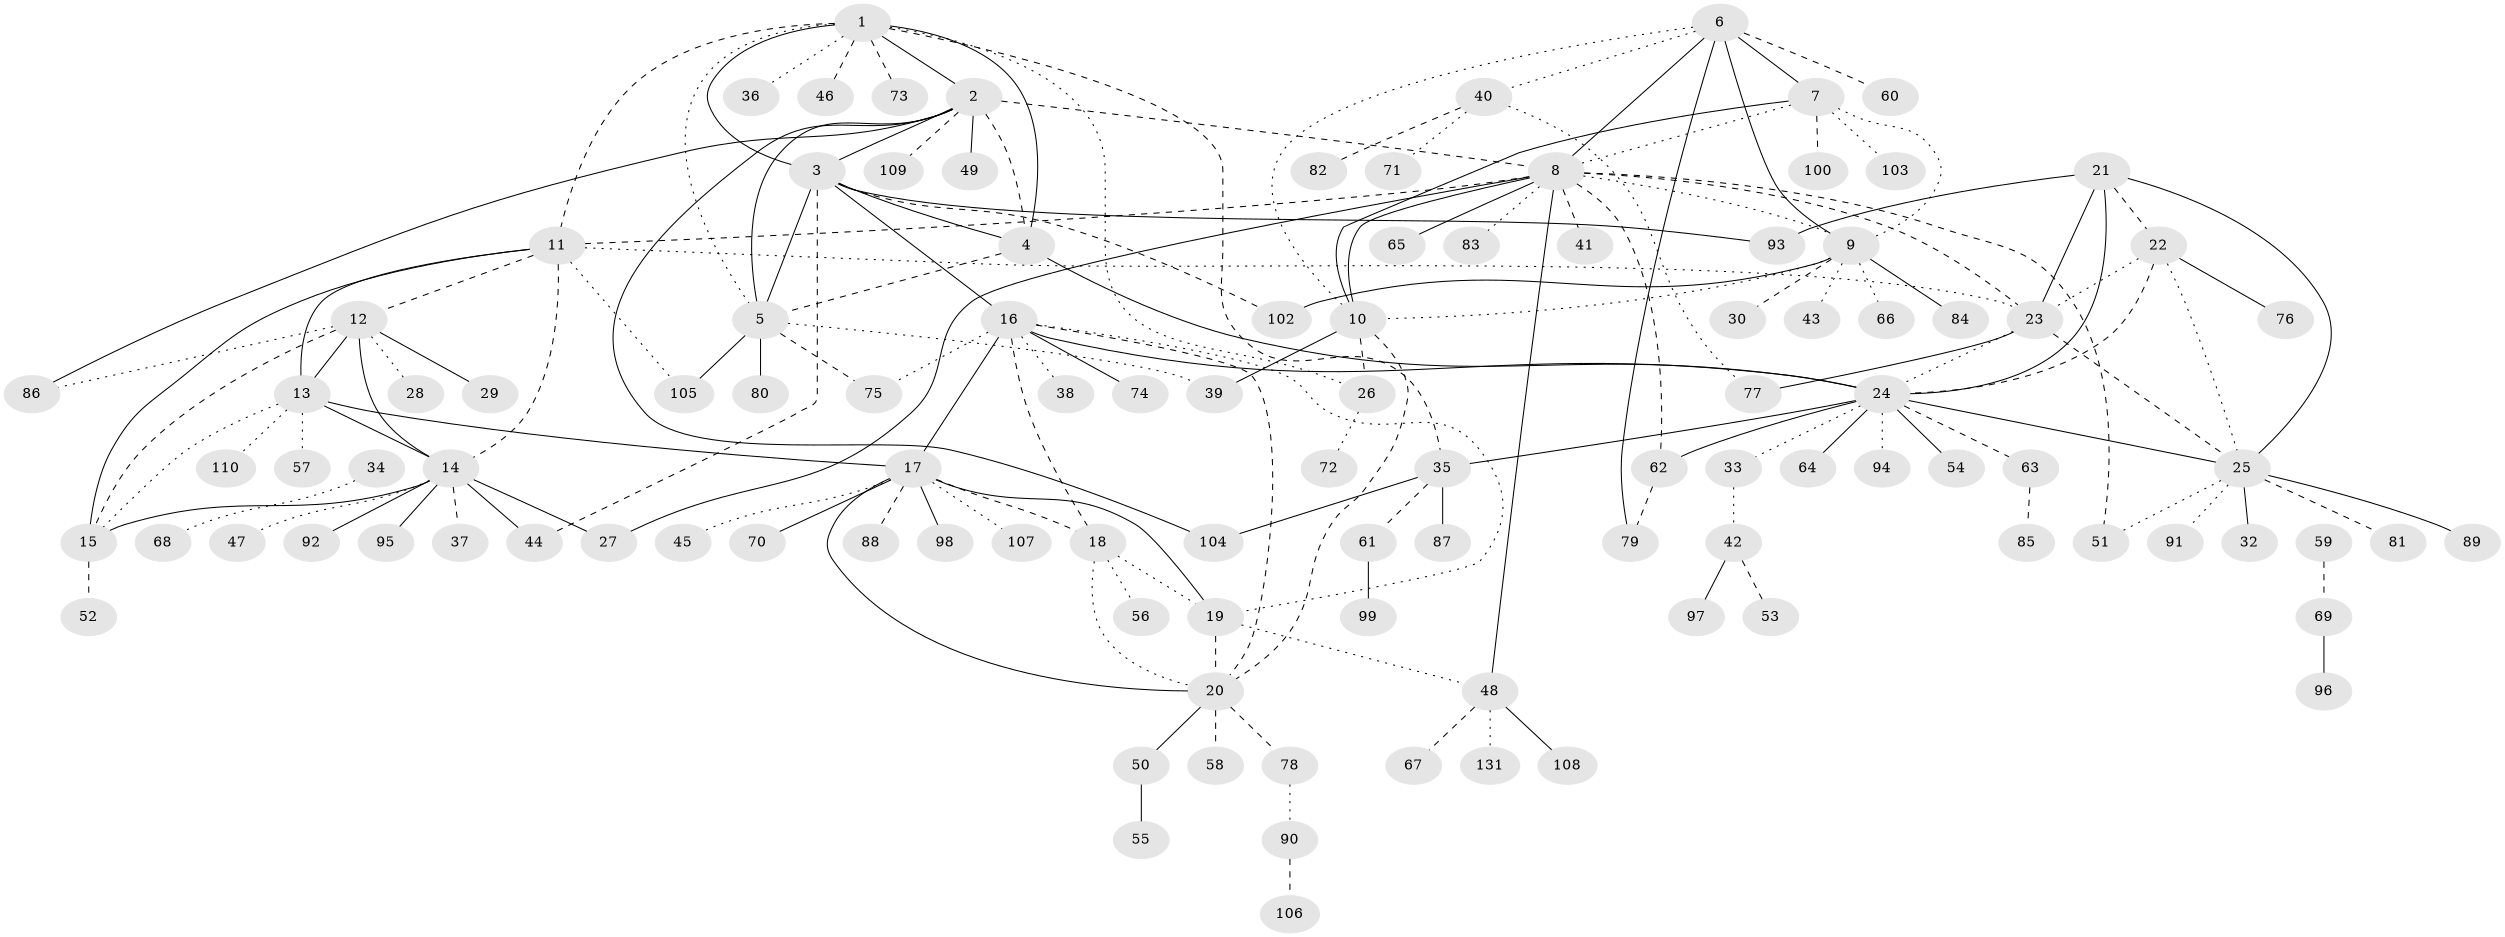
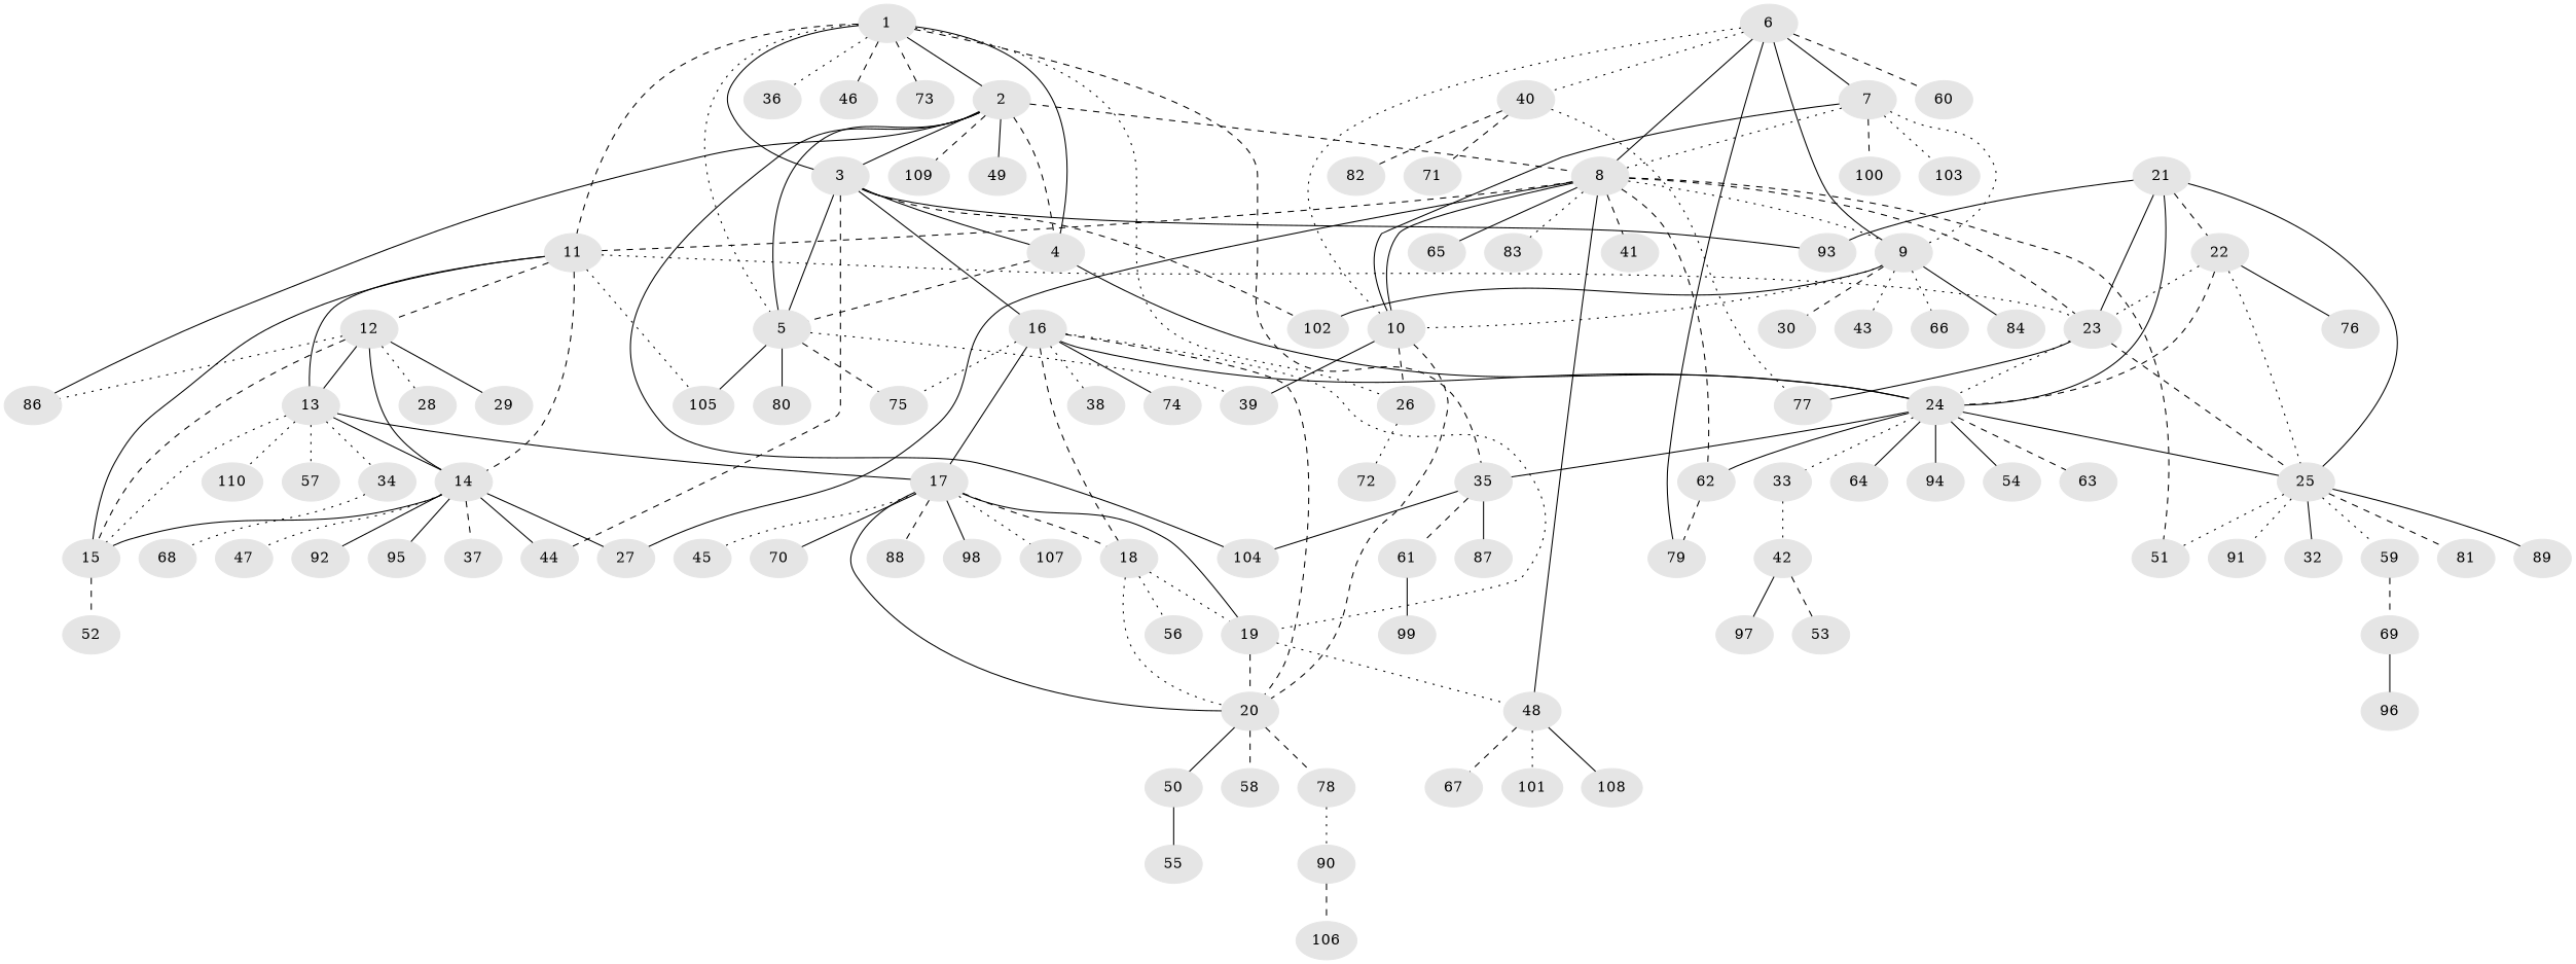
  graph {
    node [color=gray90 style=filled]
    edge [style=solid]
    1
    2
    3
    4
    5
    11
    26
    35
    36
    46
    73
    8
    49
    86
    104
    109
    16
    44
    93
    102
    24
    39
    75
    80
    105
    23
    12
    13
    14
    15
    72
    61
    87
    9
    10
    27
    41
    48
    51
    62
    65
    83
    20
    17
    18
    19
    38
    74
    25
    33
    54
    63
    64
    94
    6
    7
    40
    60
    79
    100
    103
    30
    43
    66
    84
    77
    71
    82
    67
-   101 [label=131]
+   101
    108
    50
    58
    78
    28
    29
    34
    57
    110
    37
    47
    92
    95
    52
    45
    70
    88
    98
    107
    68
    56
    55
    90
    21
    22
    76
    32
    59
    81
    89
    91
    42
-   85
    69
    53
    97
    99
    96
    106
    1 -- 2
    1 -- 3
    1 -- 4
    1 -- 5 [style=dotted]
    1 -- 11 [style=dashed]
    1 -- 26 [style=dotted]
    1 -- 35 [style=dashed]
    1 -- 36 [style=dotted]
    1 -- 46 [style=dashed]
    1 -- 73 [style=dashed]
    2 -- 3
    2 -- 4 [style=dashed]
    2 -- 5
    2 -- 8 [style=dashed]
    2 -- 49
    2 -- 86
    2 -- 104
    2 -- 109 [style=dashed]
    3 -- 4
    3 -- 5
    3 -- 16
    3 -- 44 [style=dashed]
    3 -- 93
    3 -- 102 [style=dashed]
    4 -- 5 [style=dashed]
    4 -- 24
    5 -- 39 [style=dotted]
    5 -- 75 [style=dashed]
    5 -- 80
    5 -- 105
    11 -- 105 [style=dotted]
    11 -- 23 [style=dotted]
    11 -- 12 [style=dashed]
    11 -- 13
    11 -- 14 [style=dashed]
    11 -- 15
    26 -- 72 [style=dotted]
    35 -- 104
    35 -- 61 [style=dashed]
    35 -- 87
    8 -- 11 [style=dashed]
    8 -- 23 [style=dashed]
    8 -- 9 [style=dotted]
    8 -- 10
    8 -- 27
    8 -- 41 [style=dashed]
    8 -- 48
    8 -- 51 [style=dashed]
    8 -- 62 [style=dashed]
    8 -- 65
    8 -- 83 [style=dotted]
    16 -- 24
    16 -- 75 [style=dotted]
    16 -- 20 [style=dashed]
    16 -- 17
    16 -- 18 [style=dashed]
    16 -- 19 [style=dotted]
    16 -- 38 [style=dotted]
    16 -- 74
    24 -- 35
    24 -- 62
    24 -- 25
    24 -- 33 [style=dotted]
    24 -- 54
    24 -- 63 [style=dashed]
    24 -- 64
-   24 -- 94 [style=dotted]
+   24 -- 94
    23 -- 24 [style=dotted]
    23 -- 25 [style=dashed]
    23 -- 77
    12 -- 86 [style=dotted]
    12 -- 13
    12 -- 14
    12 -- 15 [style=dashed]
    12 -- 28 [style=dotted]
    12 -- 29
    13 -- 14
    13 -- 15 [style=dotted]
    13 -- 17
+   13 -- 34 [style=dotted]
    13 -- 57 [style=dotted]
    13 -- 110 [style=dotted]
    14 -- 44
    14 -- 15
    14 -- 27
    14 -- 37 [style=dashed]
    14 -- 47 [style=dotted]
    14 -- 92
    14 -- 95
    15 -- 52 [style=dashed]
    61 -- 99
    9 -- 102
    9 -- 10 [style=dotted]
    9 -- 30 [style=dashed]
    9 -- 43 [style=dotted]
    9 -- 66 [style=dotted]
    9 -- 84
    10 -- 26 [style=dashed]
    10 -- 39
    10 -- 20 [style=dashed]
    48 -- 67 [style=dashed]
    48 -- 101 [style=dotted]
    48 -- 108
    62 -- 79 [style=dashed]
    20 -- 50
    20 -- 58 [style=dashed]
    20 -- 78 [style=dashed]
    17 -- 20
    17 -- 18 [style=dashed]
    17 -- 19
    17 -- 45 [style=dotted]
    17 -- 70
    17 -- 88 [style=dashed]
    17 -- 98
    17 -- 107 [style=dotted]
    18 -- 20 [style=dotted]
    18 -- 19 [style=dotted]
    18 -- 56 [style=dotted]
    19 -- 48 [style=dotted]
    19 -- 20 [style=dashed]
    25 -- 51 [style=dotted]
    25 -- 32
+   25 -- 59 [style=dotted]
    25 -- 81 [style=dashed]
    25 -- 89
    25 -- 91 [style=dotted]
    33 -- 42 [style=dotted]
-   63 -- 85 [style=dashed]
    6 -- 8
    6 -- 9
    6 -- 10 [style=dotted]
    6 -- 7
    6 -- 40 [style=dotted]
    6 -- 60 [style=dashed]
    6 -- 79
    7 -- 8 [style=dotted]
    7 -- 9 [style=dotted]
    7 -- 10
    7 -- 100 [style=dashed]
    7 -- 103 [style=dotted]
    40 -- 77 [style=dotted]
-   40 -- 71 [style=dotted]
+   40 -- 71 [style=dashed]
    40 -- 82 [style=dashed]
    50 -- 55
    78 -- 90 [style=dotted]
    34 -- 68 [style=dotted]
    90 -- 106 [style=dashed]
    21 -- 93
    21 -- 24
    21 -- 23
    21 -- 25
    21 -- 22 [style=dashed]
    22 -- 24 [style=dashed]
    22 -- 23 [style=dotted]
    22 -- 25 [style=dotted]
    22 -- 76
    59 -- 69 [style=dashed]
    42 -- 53 [style=dashed]
    42 -- 97
    69 -- 96
  }
